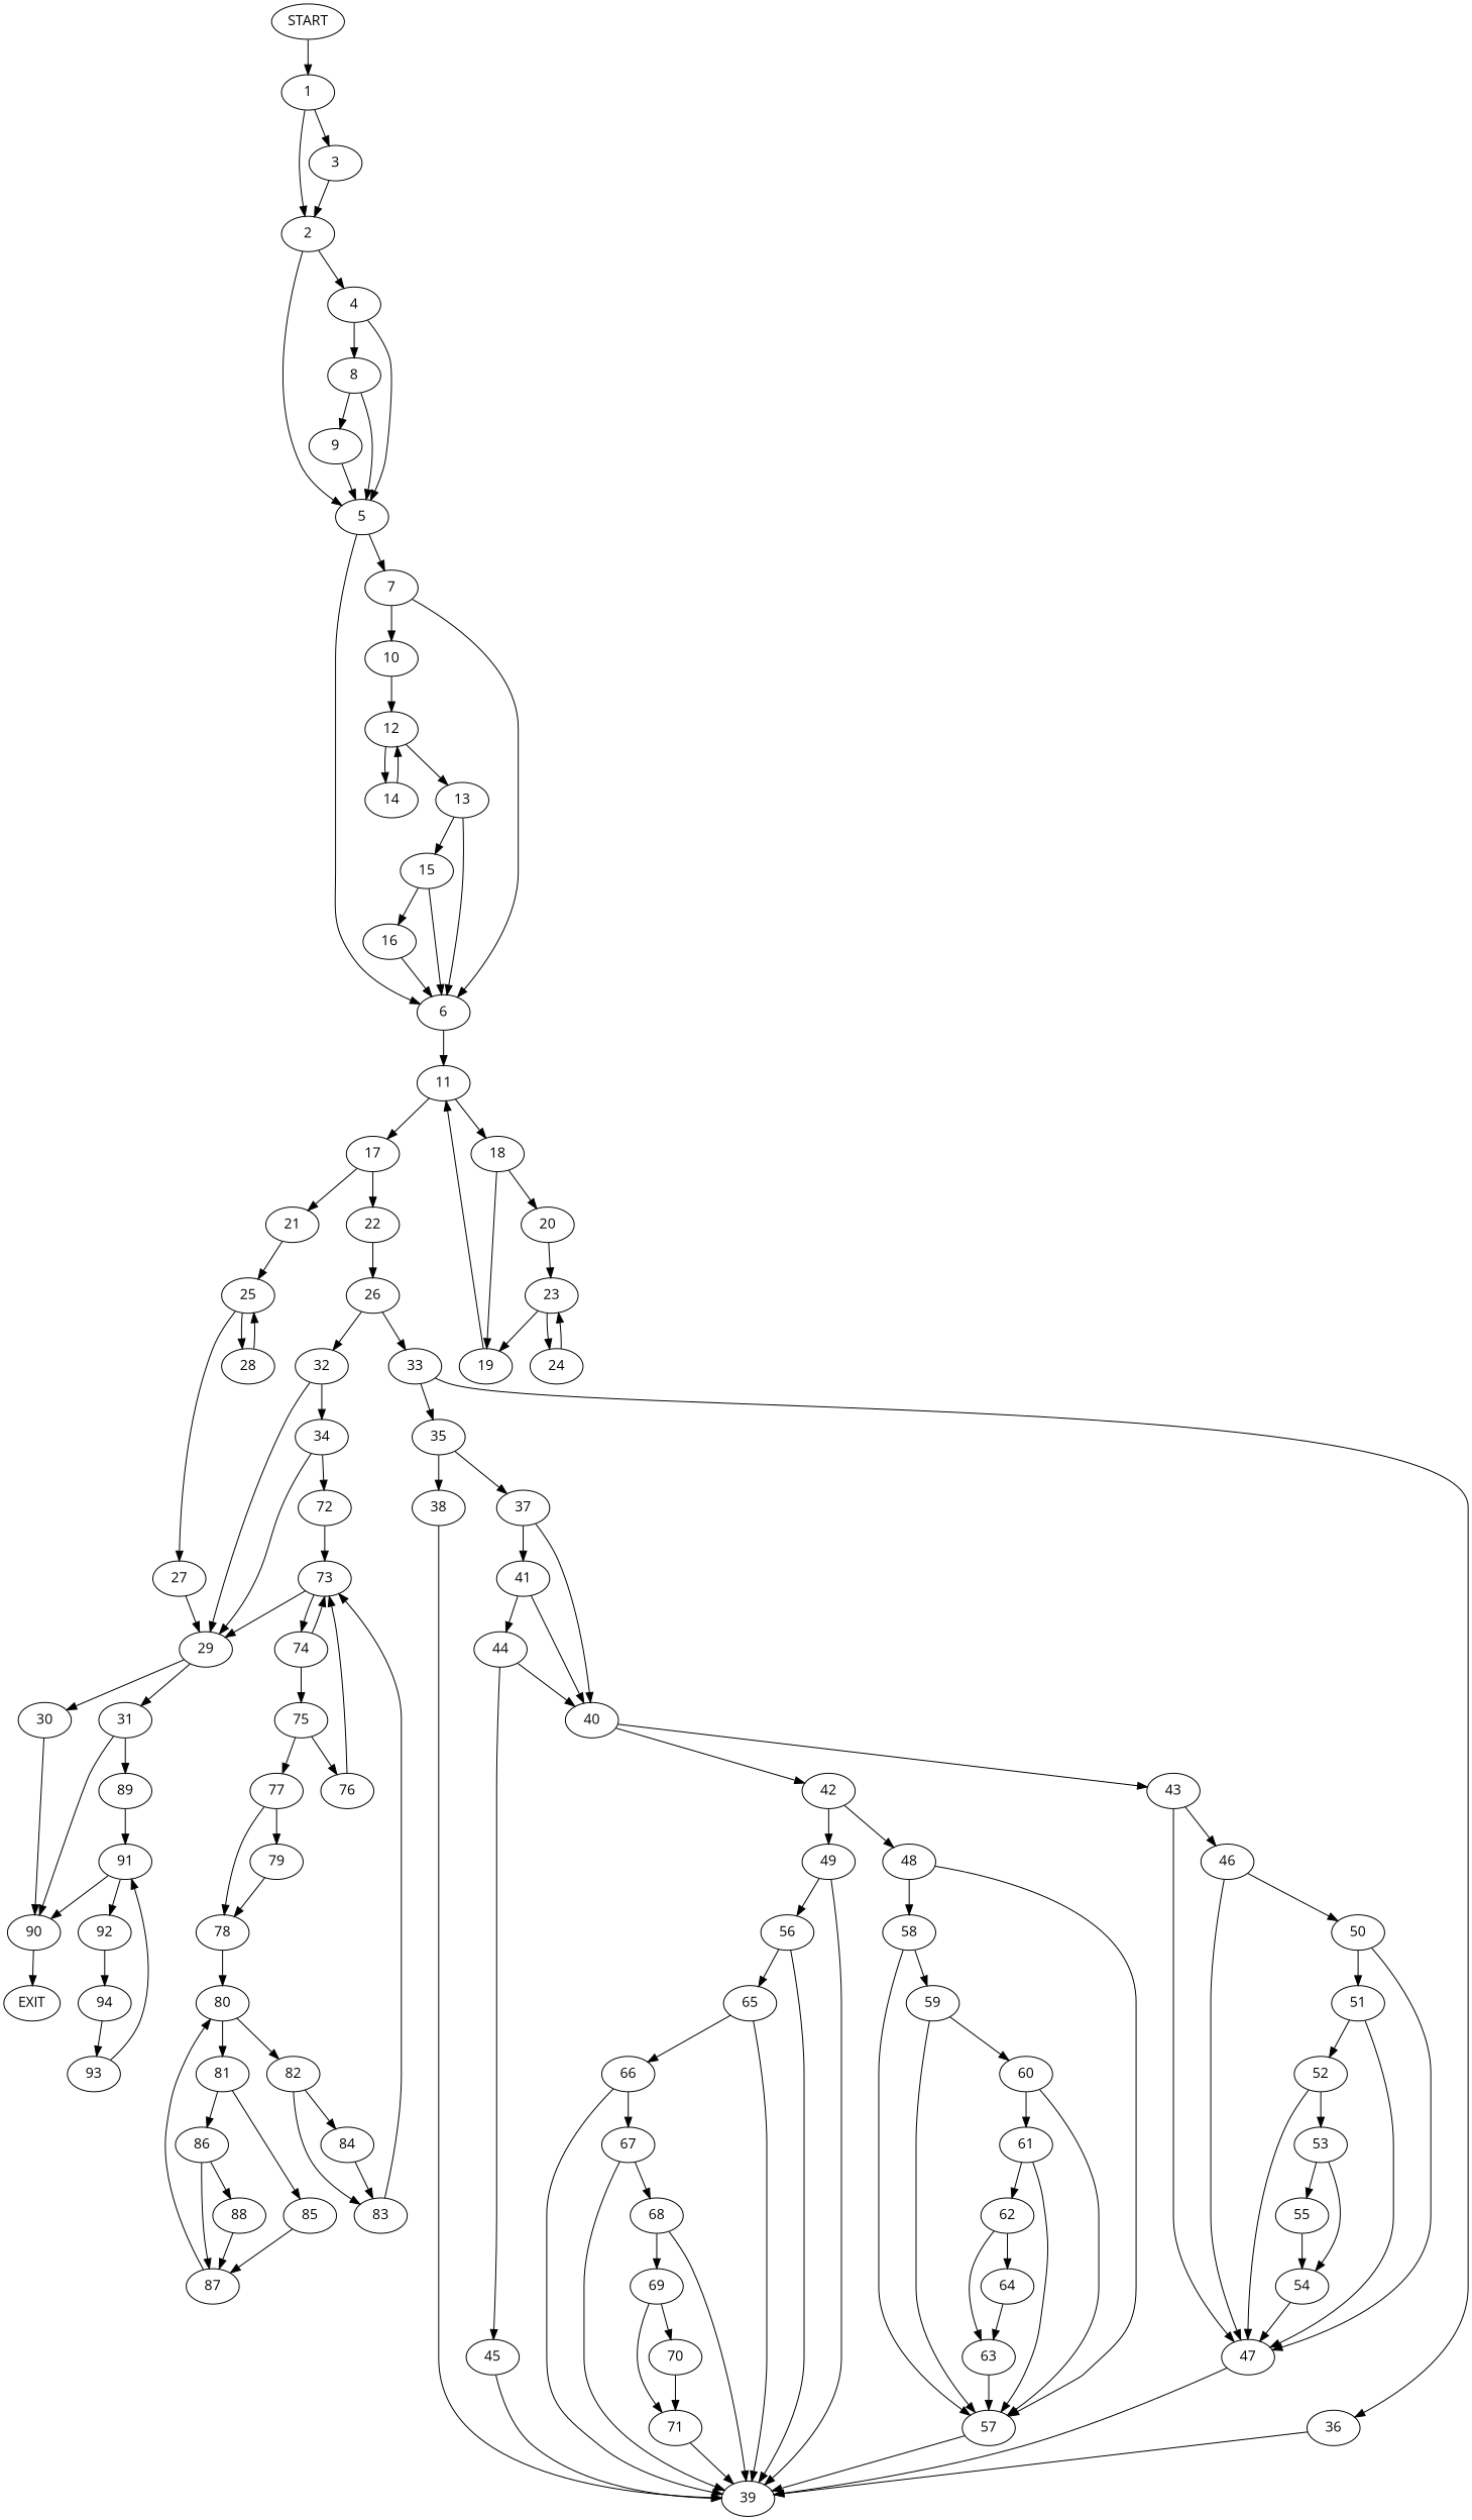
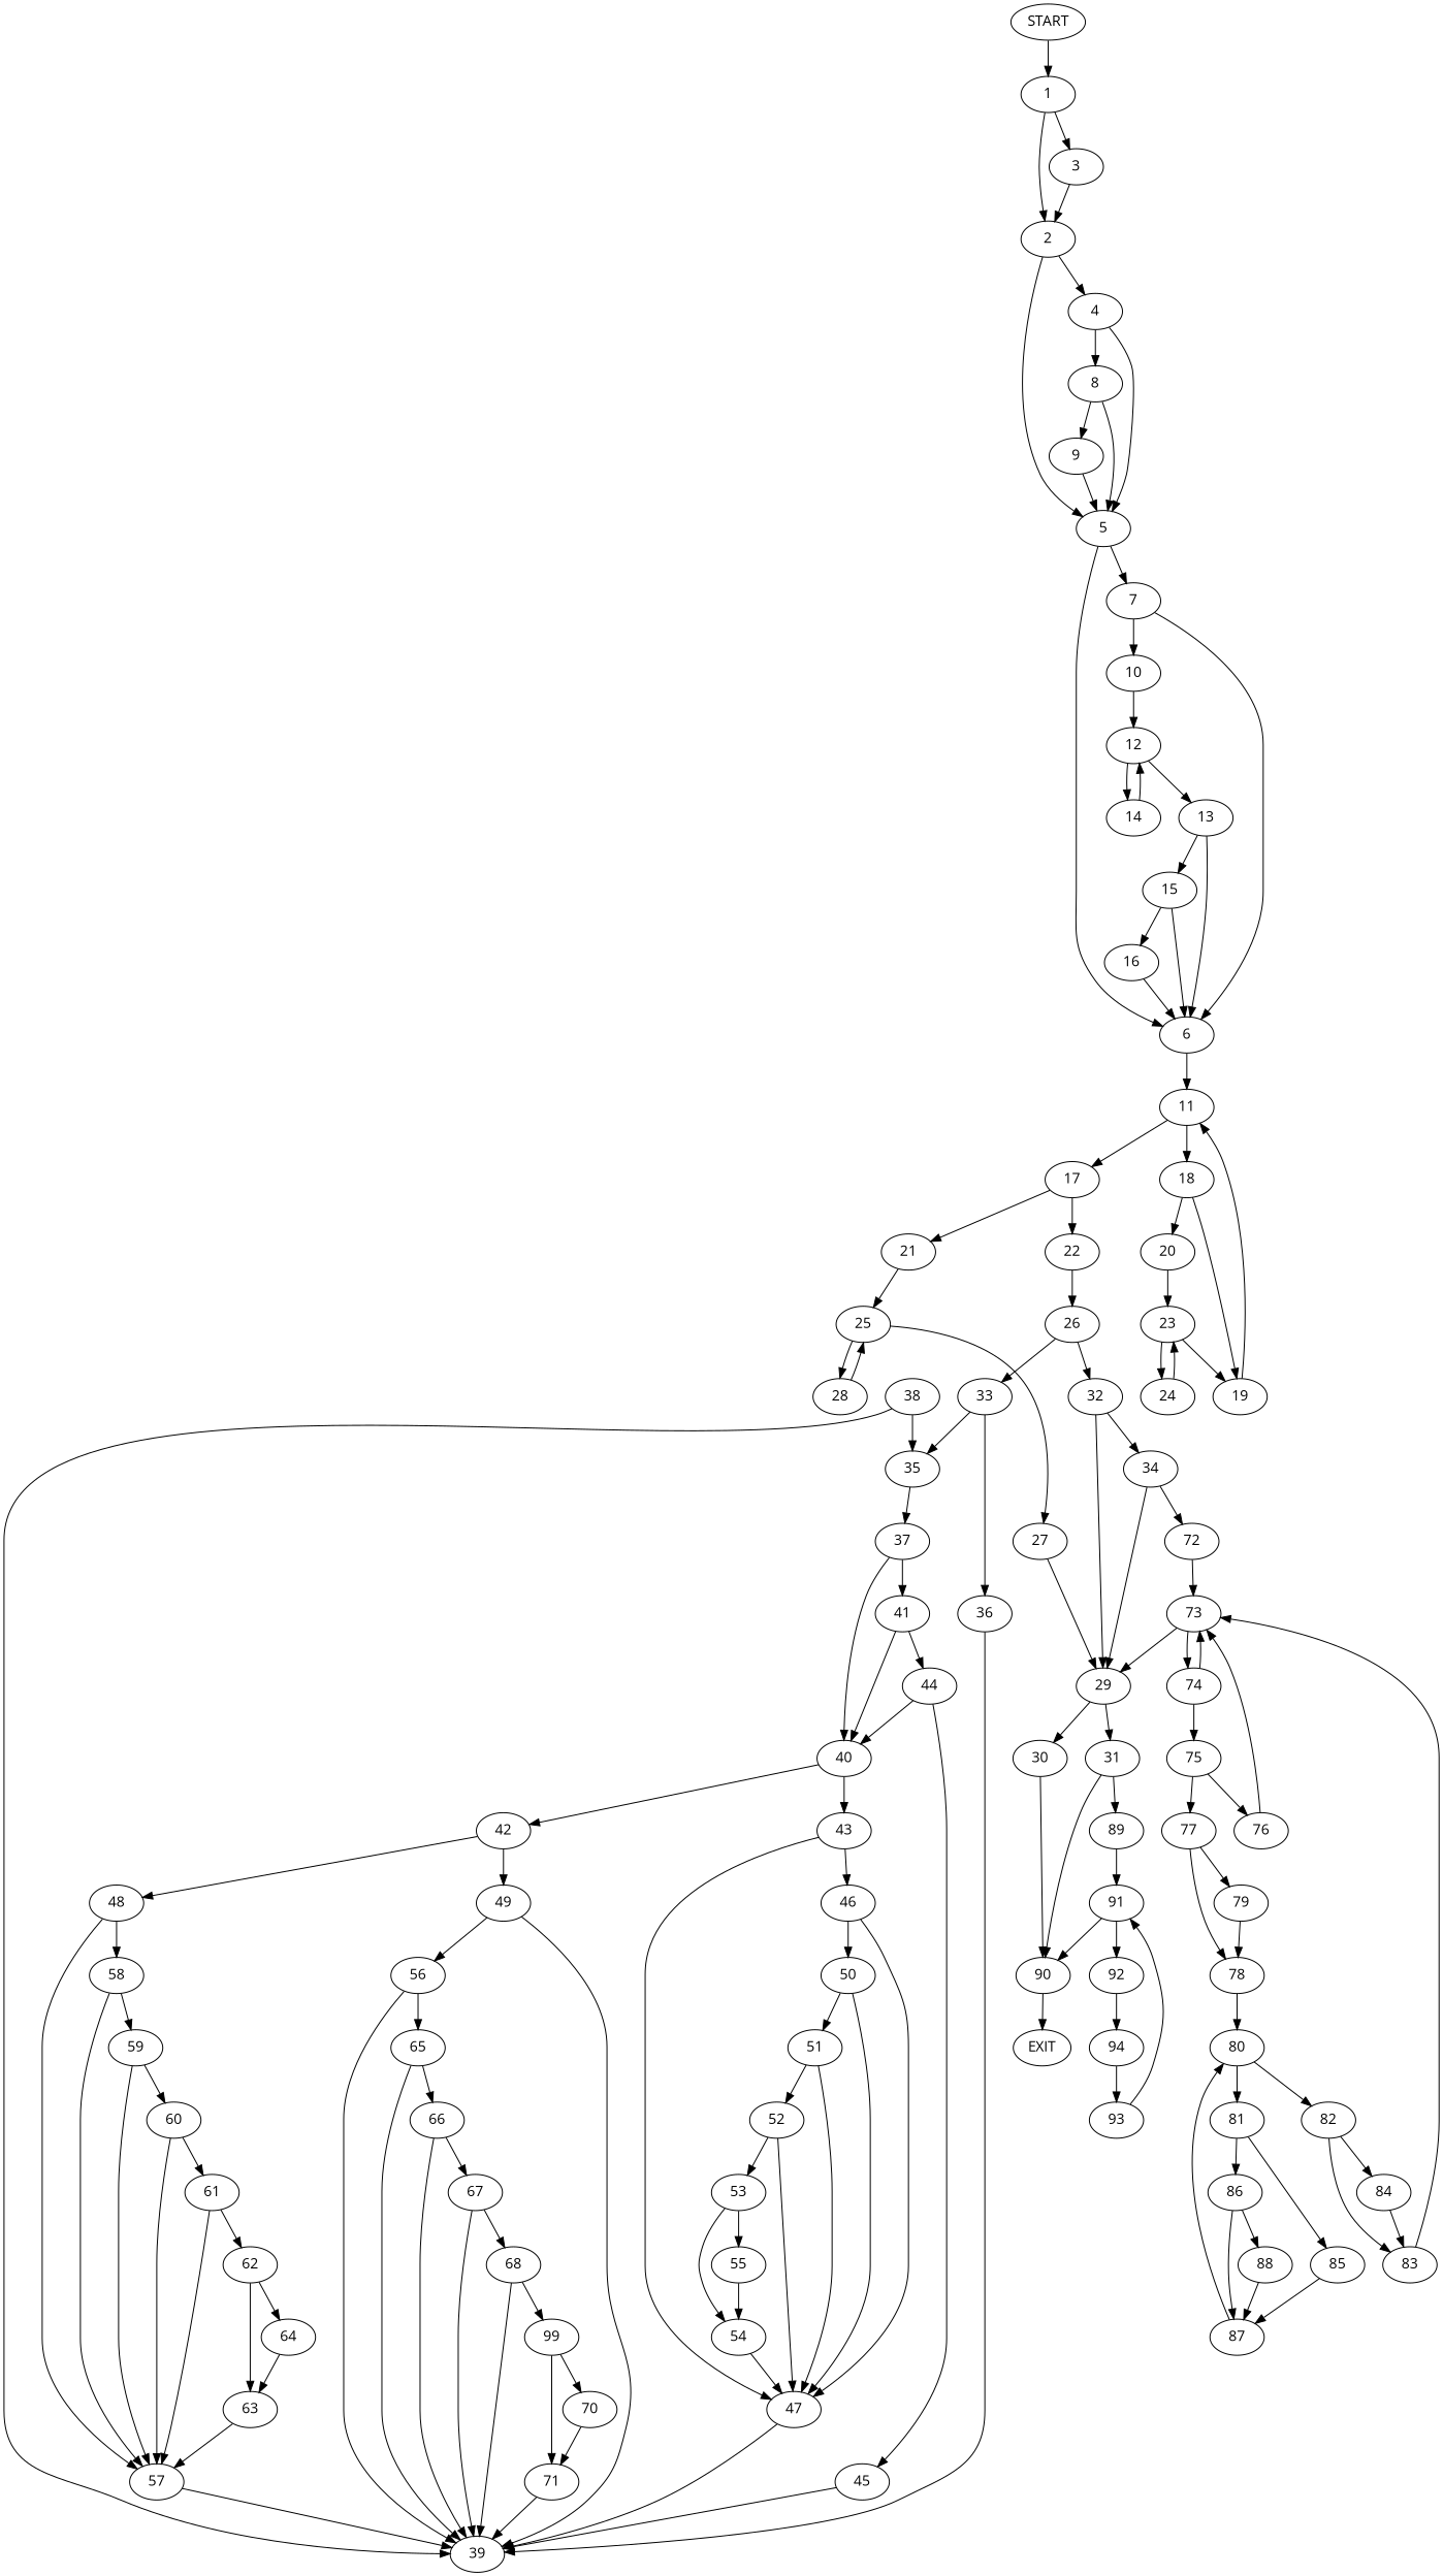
  digraph {
    fontname="Open Sans"
    node [fontname="Open Sans"]
    edge [fontname="Open Sans"]
    n1 [label=START]
    1
    2
    3
    n5 [label=EXIT]
    4
    5
    8
    6
    7
    9
    11
    10
    17
    18
    12
    13
    14
    21
    22
    19
    20
    15
    16
    25
    26
    23
    24
    27
    28
    32
    33
    29
    34
    35
    36
    30
    31
    90
    89
    91
    72
    37
    38
    39
    73
    40
    41
    42
    43
    44
    48
    49
    46
    47
    45
    57
    58
    56
    50
    51
    59
    65
    52
    53
    54
    55
    66
    60
    61
    62
    63
    64
    67
    68
-   69
+   69 [label=99]
    70
    71
    74
    75
    76
    77
    78
    79
    80
    81
    82
    85
    86
    83
    84
    87
    88
    92
    94
    93
    n1 -> 1
    1 -> 2
    1 -> 3
    2 -> 4
    2 -> 5
    3 -> 2
    4 -> 5
    4 -> 8
    5 -> 6
    5 -> 7
    8 -> 5
    8 -> 9
    6 -> 11
    7 -> 6
    7 -> 10
    9 -> 5
    11 -> 17
    11 -> 18
    10 -> 12
    17 -> 21
    17 -> 22
    18 -> 19
    18 -> 20
    12 -> 13
    12 -> 14
    13 -> 6
    13 -> 15
    14 -> 12
    21 -> 25
    22 -> 26
    19 -> 11
    20 -> 23
    15 -> 6
    15 -> 16
    16 -> 6
    25 -> 27
    25 -> 28
    26 -> 32
    26 -> 33
    23 -> 19
    23 -> 24
    24 -> 23
    27 -> 29
    28 -> 25
    32 -> 29
    32 -> 34
    33 -> 35
    33 -> 36
    29 -> 30
    29 -> 31
    34 -> 29
    34 -> 72
    35 -> 37
-   35 -> 38
+   38 -> 35
    36 -> 39
    30 -> 90
    31 -> 90
    31 -> 89
    90 -> n5
    89 -> 91
    91 -> 90
    91 -> 92
    72 -> 73
    37 -> 40
    37 -> 41
    38 -> 39
    73 -> 29
    73 -> 74
    40 -> 42
    40 -> 43
    41 -> 40
    41 -> 44
    42 -> 48
    42 -> 49
    43 -> 46
    43 -> 47
    44 -> 40
    44 -> 45
    48 -> 57
    48 -> 58
    49 -> 39
    49 -> 56
    46 -> 47
    46 -> 50
    47 -> 39
    45 -> 39
    57 -> 39
    58 -> 57
    58 -> 59
    56 -> 39
    56 -> 65
    50 -> 47
    50 -> 51
    51 -> 47
    51 -> 52
    59 -> 57
    59 -> 60
    65 -> 39
    65 -> 66
    52 -> 47
    52 -> 53
    53 -> 54
    53 -> 55
    54 -> 47
    55 -> 54
    66 -> 39
    66 -> 67
    60 -> 57
    60 -> 61
    61 -> 57
    61 -> 62
    62 -> 63
    62 -> 64
    63 -> 57
    64 -> 63
    67 -> 39
    67 -> 68
    68 -> 39
    68 -> 69
    69 -> 70
    69 -> 71
    70 -> 71
    71 -> 39
    74 -> 73
    74 -> 75
    75 -> 76
    75 -> 77
    76 -> 73
    77 -> 78
    77 -> 79
    78 -> 80
    79 -> 78
    80 -> 81
    80 -> 82
    81 -> 85
    81 -> 86
    82 -> 83
    82 -> 84
    85 -> 87
    86 -> 87
    86 -> 88
    83 -> 73
    84 -> 83
    87 -> 80
    88 -> 87
    92 -> 94
    94 -> 93
    93 -> 91
  }
